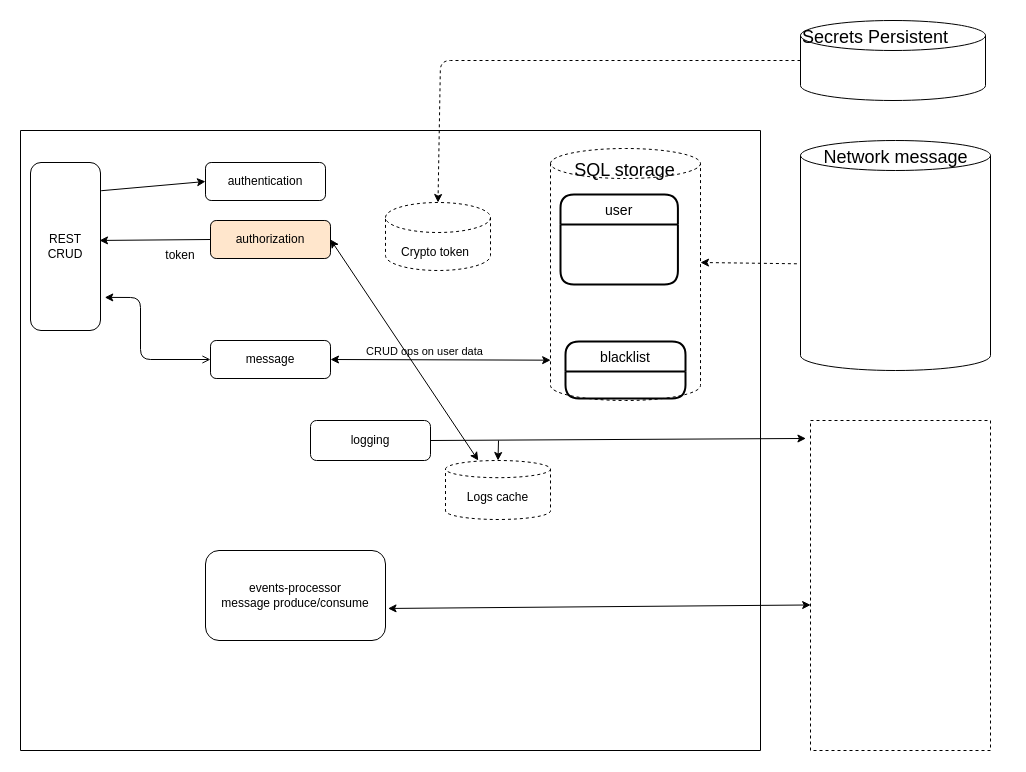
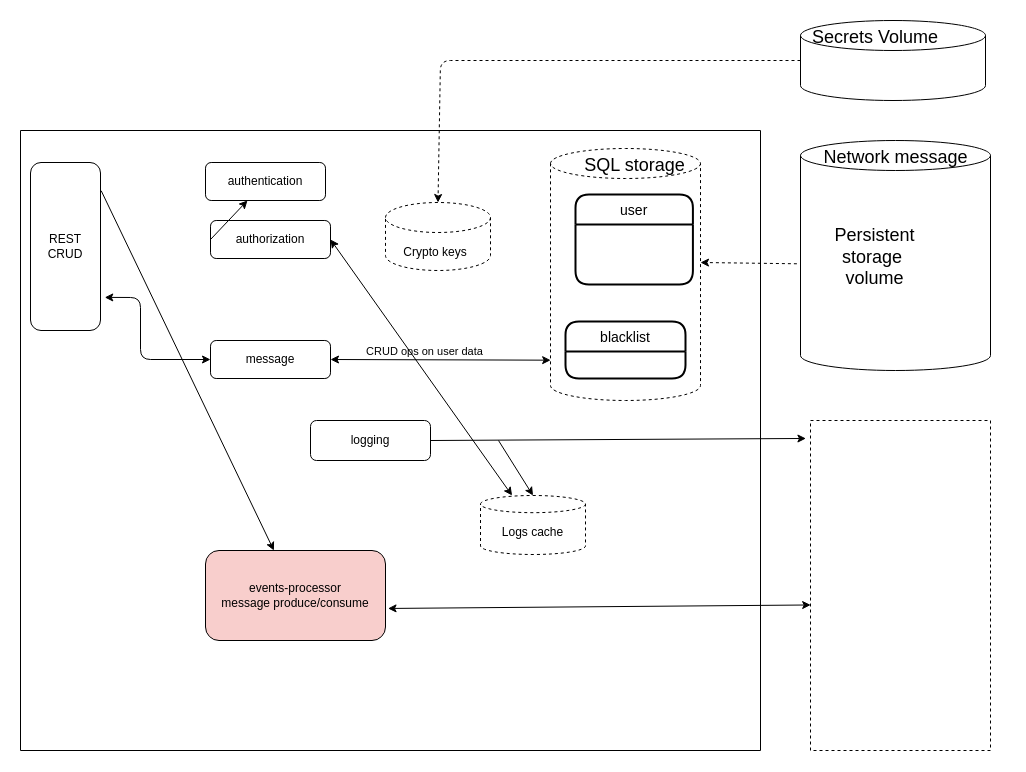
  <mxCell id="0" />
  <mxCell id="1" parent="0" />
  <mxCell id="2" value="" style="swimlane;startSize=0;" vertex="1" parent="1"><mxGeometry x="20" y="130" width="740" height="620" as="geometry" /></mxCell>
  <mxCell id="3" value="authentication" style="rounded=1;whiteSpace=wrap;html=1;" vertex="1" parent="2"><mxGeometry x="185" y="32" width="120" height="38" as="geometry" /></mxCell>
- <mxCell id="4" value="authorization" style="rounded=1;whiteSpace=wrap;html=1;fillColor=#ffe6cc;" vertex="1" parent="2"><mxGeometry x="190" y="90" width="120" height="38" as="geometry" /></mxCell>
+ <mxCell id="4" value="authorization" style="rounded=1;whiteSpace=wrap;html=1;" vertex="1" parent="2"><mxGeometry x="190" y="90" width="120" height="38" as="geometry" /></mxCell>
  <mxCell id="5" value="REST&lt;br&gt;CRUD" style="rounded=1;whiteSpace=wrap;html=1;" vertex="1" parent="2"><mxGeometry x="10" y="32" width="70" height="168" as="geometry" /></mxCell>
  <mxCell id="6" value="message" style="rounded=1;whiteSpace=wrap;html=1;" vertex="1" parent="2"><mxGeometry x="190" y="210" width="120" height="38" as="geometry" /></mxCell>
- <mxCell id="7" value="" style="endArrow=classic;html=1;entryX=0;entryY=0.5;entryDx=0;entryDy=0;exitX=1.01;exitY=0.168;exitDx=0;exitDy=0;exitPerimeter=0;" edge="1" parent="2" source="5" target="3"><mxGeometry width="50" height="50" relative="1" as="geometry"><mxPoint x="130" y="60" as="sourcePoint" /><mxPoint x="130" y="-100" as="targetPoint" /></mxGeometry></mxCell>
- <mxCell id="8" value="" style="endArrow=classic;html=1;entryX=0.986;entryY=0.464;entryDx=0;entryDy=0;exitX=0;exitY=0.5;exitDx=0;exitDy=0;entryPerimeter=0;" edge="1" parent="2" source="4" target="5"><mxGeometry width="50" height="50" relative="1" as="geometry"><mxPoint x="50" y="360" as="sourcePoint" /><mxPoint x="100" y="310" as="targetPoint" /></mxGeometry></mxCell>
- <mxCell id="9" value="events-processor&lt;br&gt;message produce/consume" style="rounded=1;whiteSpace=wrap;html=1;" vertex="1" parent="2"><mxGeometry x="185" y="420" width="180" height="90" as="geometry" /></mxCell>
+ <mxCell id="7" value="" style="endArrow=classic;html=1;exitX=1.01;exitY=0.168;exitDx=0;exitDy=0;exitPerimeter=0;" edge="1" parent="2" source="5" target="9"><mxGeometry width="50" height="50" relative="1" as="geometry"><mxPoint x="130" y="60" as="sourcePoint" /><mxPoint x="130" y="-100" as="targetPoint" /></mxGeometry></mxCell>
+ <mxCell id="8" value="" style="endArrow=classic;html=1;exitX=0;exitY=0.5;exitDx=0;exitDy=0;" edge="1" parent="2" source="4" target="3"><mxGeometry width="50" height="50" relative="1" as="geometry"><mxPoint x="50" y="360" as="sourcePoint" /><mxPoint x="100" y="310" as="targetPoint" /></mxGeometry></mxCell>
+ <mxCell id="9" value="events-processor&lt;br&gt;message produce/consume" style="rounded=1;whiteSpace=wrap;html=1;fillColor=#f8cecc;" vertex="1" parent="2"><mxGeometry x="185" y="420" width="180" height="90" as="geometry" /></mxCell>
  <mxCell id="10" value="" style="shape=cylinder3;whiteSpace=wrap;html=1;boundedLbl=1;backgroundOutline=1;size=15;fillColor=none;dashed=1;align=left;" vertex="1" parent="2"><mxGeometry x="530" y="18" width="150" height="252" as="geometry" /></mxCell>
- <mxCell id="11" value="user" style="swimlane;childLayout=stackLayout;horizontal=1;startSize=30;horizontalStack=0;rounded=1;fontSize=14;fontStyle=0;strokeWidth=2;resizeParent=0;resizeLast=1;shadow=0;dashed=0;align=center;" vertex="1" parent="2"><mxGeometry x="540" y="64" width="117.41" height="90" as="geometry" /></mxCell>
- <mxCell id="12" value="SQL storage" style="text;html=1;strokeColor=none;fillColor=none;align=center;verticalAlign=middle;whiteSpace=wrap;rounded=0;fontSize=18;" vertex="1" parent="2"><mxGeometry x="538.89" y="23" width="131.11" height="33.99" as="geometry" /></mxCell>
+ <mxCell id="11" value="user" style="swimlane;childLayout=stackLayout;horizontal=1;startSize=30;horizontalStack=0;rounded=1;fontSize=14;fontStyle=0;strokeWidth=2;resizeParent=0;resizeLast=1;shadow=0;dashed=0;align=center;" vertex="1" parent="2"><mxGeometry x="555" y="64" width="117.41" height="90" as="geometry" /></mxCell>
+ <mxCell id="12" value="SQL storage" style="text;html=1;strokeColor=none;fillColor=none;align=center;verticalAlign=middle;whiteSpace=wrap;rounded=0;fontSize=18;" vertex="1" parent="2"><mxGeometry x="548.89" y="18" width="131.11" height="33.99" as="geometry" /></mxCell>
  <mxCell id="13" value="" style="shape=cylinder3;whiteSpace=wrap;html=1;boundedLbl=1;backgroundOutline=1;size=15;fillColor=none;dashed=1;align=left;" vertex="1" parent="2"><mxGeometry x="365" y="72" width="105" height="68" as="geometry" /></mxCell>
- <mxCell id="14" value="&lt;span style=&quot;font-size: 12px; text-align: left;&quot;&gt;Crypto token&lt;/span&gt;" style="text;html=1;strokeColor=none;fillColor=none;align=center;verticalAlign=middle;whiteSpace=wrap;rounded=0;fontSize=18;" vertex="1" parent="2"><mxGeometry x="360" y="110" width="110" height="20" as="geometry" /></mxCell>
+ <mxCell id="14" value="&lt;span style=&quot;font-size: 12px; text-align: left;&quot;&gt;Crypto keys&lt;/span&gt;" style="text;html=1;strokeColor=none;fillColor=none;align=center;verticalAlign=middle;whiteSpace=wrap;rounded=0;fontSize=18;" vertex="1" parent="2"><mxGeometry x="360" y="110" width="110" height="20" as="geometry" /></mxCell>
  <mxCell id="15" value="" style="endArrow=classic;startArrow=classic;html=1;exitX=1;exitY=0.5;exitDx=0;exitDy=0;entryX=0.001;entryY=0.84;entryDx=0;entryDy=0;entryPerimeter=0;" edge="1" parent="2" source="6" target="10"><mxGeometry width="50" height="50" relative="1" as="geometry"><mxPoint x="290" y="230" as="sourcePoint" /><mxPoint x="490" y="209" as="targetPoint" /></mxGeometry></mxCell>
  <mxCell id="16" value="CRUD ops on user data" style="edgeLabel;html=1;align=center;verticalAlign=middle;resizable=0;points=[];" vertex="1" connectable="0" parent="15"><mxGeometry x="-0.154" y="3" relative="1" as="geometry"><mxPoint y="-6" as="offset" /></mxGeometry></mxCell>
  <mxCell id="17" value="" style="endArrow=classic;startArrow=classic;html=1;exitX=1;exitY=0.5;exitDx=0;exitDy=0;" edge="1" parent="2" source="4" target="22"><mxGeometry width="50" height="50" relative="1" as="geometry"><mxPoint x="270" y="200" as="sourcePoint" /><mxPoint x="320" y="150" as="targetPoint" /></mxGeometry></mxCell>
- <mxCell id="18" value="blacklist" style="swimlane;childLayout=stackLayout;horizontal=1;startSize=30;horizontalStack=0;rounded=1;fontSize=14;fontStyle=0;strokeWidth=2;resizeParent=0;resizeLast=1;shadow=0;dashed=0;align=center;" vertex="1" parent="2"><mxGeometry x="545" y="211" width="120" height="57" as="geometry" /></mxCell>
+ <mxCell id="18" value="blacklist" style="swimlane;childLayout=stackLayout;horizontal=1;startSize=30;horizontalStack=0;rounded=1;fontSize=14;fontStyle=0;strokeWidth=2;resizeParent=0;resizeLast=1;shadow=0;dashed=0;align=center;" vertex="1" parent="2"><mxGeometry x="545" y="191" width="120" height="57" as="geometry" /></mxCell>
  <mxCell id="19" value="logging" style="rounded=1;whiteSpace=wrap;html=1;" vertex="1" parent="2"><mxGeometry x="290" y="290" width="120" height="40" as="geometry" /></mxCell>
- <mxCell id="20" value="token" style="text;html=1;strokeColor=none;fillColor=none;align=center;verticalAlign=middle;whiteSpace=wrap;rounded=0;" vertex="1" parent="2"><mxGeometry x="130" y="110" width="60" height="30" as="geometry" /></mxCell>
- <mxCell id="21" value="" style="endArrow=open;startArrow=classic;html=1;entryX=0;entryY=0.5;entryDx=0;entryDy=0;exitX=1.061;exitY=0.803;exitDx=0;exitDy=0;exitPerimeter=0;" edge="1" parent="2" source="5" target="6"><mxGeometry width="50" height="50" relative="1" as="geometry"><mxPoint x="40" y="340" as="sourcePoint" /><mxPoint x="90" y="290" as="targetPoint" /><Array as="points"><mxPoint x="120" y="167" /><mxPoint x="120" y="229" /></Array></mxGeometry></mxCell>
- <mxCell id="22" value="Logs cache" style="shape=cylinder3;whiteSpace=wrap;html=1;boundedLbl=1;backgroundOutline=1;size=8.588;fillColor=none;dashed=1;align=center;" vertex="1" parent="2"><mxGeometry x="425" y="330" width="105" height="59" as="geometry" /></mxCell>
+ <mxCell id="21" value="" style="endArrow=classic;startArrow=classic;html=1;entryX=0;entryY=0.5;entryDx=0;entryDy=0;exitX=1.061;exitY=0.803;exitDx=0;exitDy=0;exitPerimeter=0;" edge="1" parent="2" source="5" target="6"><mxGeometry width="50" height="50" relative="1" as="geometry"><mxPoint x="40" y="340" as="sourcePoint" /><mxPoint x="90" y="290" as="targetPoint" /><Array as="points"><mxPoint x="120" y="167" /><mxPoint x="120" y="229" /></Array></mxGeometry></mxCell>
+ <mxCell id="22" value="Logs cache" style="shape=cylinder3;whiteSpace=wrap;html=1;boundedLbl=1;backgroundOutline=1;size=8.588;fillColor=none;dashed=1;align=center;" vertex="1" parent="2"><mxGeometry x="460" y="365" width="105" height="59" as="geometry" /></mxCell>
  <mxCell id="23" value="" style="endArrow=classic;html=1;entryX=0.5;entryY=0;entryDx=0;entryDy=0;entryPerimeter=0;" edge="1" parent="2" target="22"><mxGeometry width="50" height="50" relative="1" as="geometry"><mxPoint x="478" y="310" as="sourcePoint" /><mxPoint x="330" y="410" as="targetPoint" /></mxGeometry></mxCell>
  <mxCell id="24" value="" style="shape=cylinder3;whiteSpace=wrap;html=1;boundedLbl=1;backgroundOutline=1;size=15;fillColor=none;align=left;" vertex="1" parent="1"><mxGeometry x="800" y="20" width="185" height="80" as="geometry" /></mxCell>
  <mxCell id="25" value="" style="endArrow=classic;html=1;exitX=0;exitY=0.5;exitDx=0;exitDy=0;exitPerimeter=0;entryX=0.5;entryY=0;entryDx=0;entryDy=0;entryPerimeter=0;dashed=1;" edge="1" parent="1" source="24" target="13"><mxGeometry width="50" height="50" relative="1" as="geometry"><mxPoint x="410" y="100" as="sourcePoint" /><mxPoint x="460" y="50" as="targetPoint" /><Array as="points"><mxPoint x="440" y="60" /></Array></mxGeometry></mxCell>
- <mxCell id="26" value="Secrets Persistent" style="text;html=1;strokeColor=none;fillColor=none;align=center;verticalAlign=middle;whiteSpace=wrap;rounded=0;fontSize=18;" vertex="1" parent="1"><mxGeometry x="746.02" y="20" width="257.96" height="33.99" as="geometry" /></mxCell>
+ <mxCell id="26" value="Secrets Volume" style="text;html=1;strokeColor=none;fillColor=none;align=center;verticalAlign=middle;whiteSpace=wrap;rounded=0;fontSize=18;" vertex="1" parent="1"><mxGeometry x="746.02" y="20" width="257.96" height="33.99" as="geometry" /></mxCell>
  <mxCell id="27" value="" style="shape=cylinder3;whiteSpace=wrap;html=1;boundedLbl=1;backgroundOutline=1;size=15;fillColor=none;align=left;" vertex="1" parent="1"><mxGeometry x="800" y="140" width="190" height="230" as="geometry" /></mxCell>
  <mxCell id="28" value="Network message" style="text;html=1;strokeColor=none;fillColor=none;align=center;verticalAlign=middle;whiteSpace=wrap;rounded=0;fontSize=18;" vertex="1" parent="1"><mxGeometry x="814.72" y="140" width="160.55" height="33.99" as="geometry" /></mxCell>
+ <mxCell id="29" value="Persistent&lt;br&gt;storage&amp;nbsp;&lt;br&gt;volume" style="text;html=1;strokeColor=none;fillColor=none;align=center;verticalAlign=middle;whiteSpace=wrap;rounded=0;fontSize=18;" vertex="1" parent="1"><mxGeometry x="809.45" y="240" width="131.11" height="33.99" as="geometry" /></mxCell>
  <mxCell id="30" value="" style="endArrow=classic;html=1;dashed=1;exitX=-0.019;exitY=0.536;exitDx=0;exitDy=0;exitPerimeter=0;" edge="1" parent="1" source="27"><mxGeometry width="50" height="50" relative="1" as="geometry"><mxPoint x="1010" y="340" as="sourcePoint" /><mxPoint x="700" y="262" as="targetPoint" /></mxGeometry></mxCell>
  <mxCell id="31" value="" style="rounded=0;whiteSpace=wrap;html=1;dashed=1;" vertex="1" parent="1"><mxGeometry x="810" y="420" width="180" height="330" as="geometry" /></mxCell>
  <mxCell id="32" value="" style="endArrow=classic;startArrow=classic;html=1;entryX=0.001;entryY=0.559;entryDx=0;entryDy=0;entryPerimeter=0;exitX=1.014;exitY=0.644;exitDx=0;exitDy=0;exitPerimeter=0;" edge="1" parent="1" source="9" target="31"><mxGeometry width="50" height="50" relative="1" as="geometry"><mxPoint x="740" y="610" as="sourcePoint" /><mxPoint x="790" y="560" as="targetPoint" /></mxGeometry></mxCell>
  <mxCell id="33" value="" style="endArrow=classic;html=1;entryX=0.003;entryY=0.349;entryDx=0;entryDy=0;entryPerimeter=0;exitX=1;exitY=0.5;exitDx=0;exitDy=0;" edge="1" parent="1" source="19"><mxGeometry width="50" height="50" relative="1" as="geometry"><mxPoint x="320" y="620" as="sourcePoint" /><mxPoint x="805.435" y="437.974" as="targetPoint" /></mxGeometry></mxCell>
